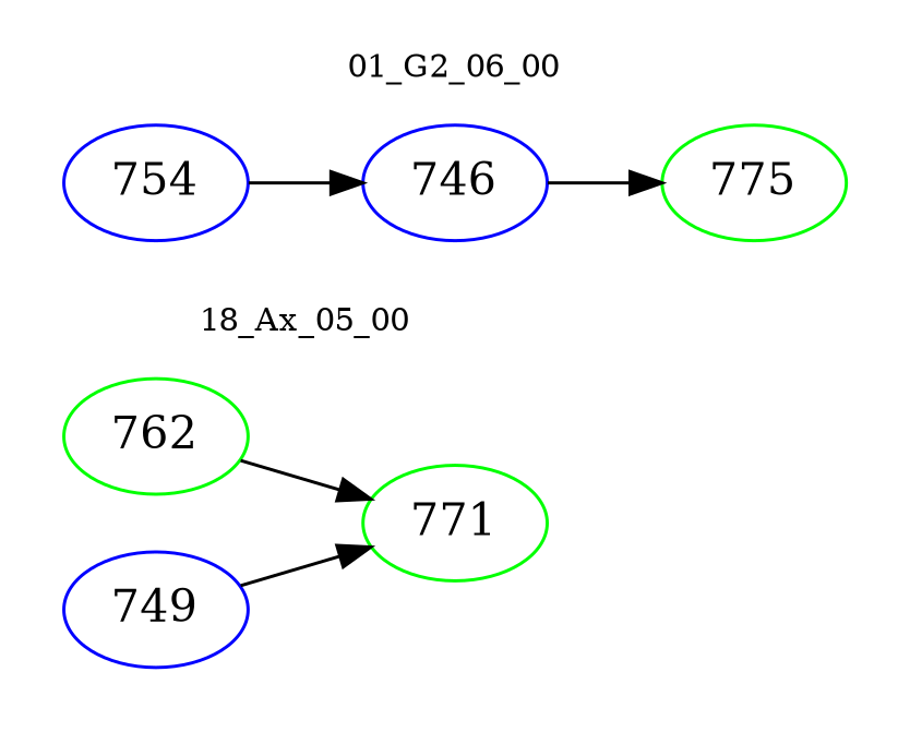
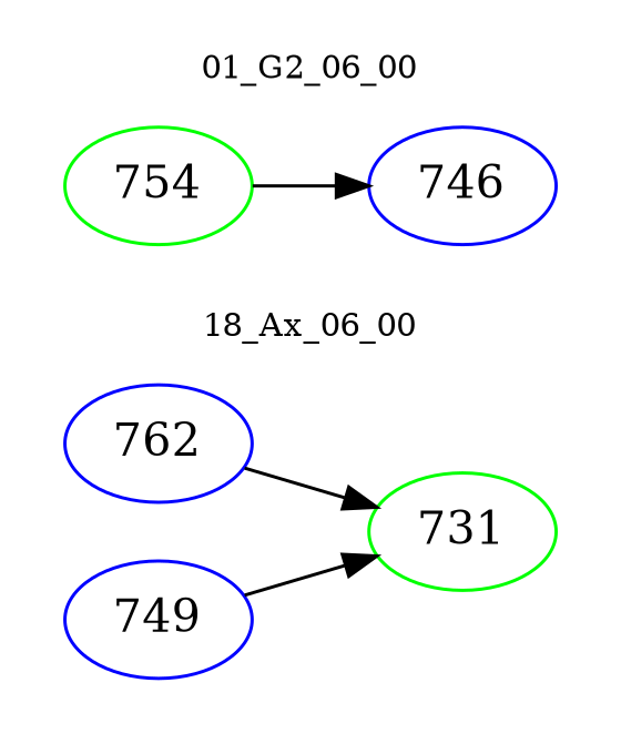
  digraph {
    rankdir=LR
    node [color=blue]
    edge [color=black]
-   n1 [color=green label=762]
+   n1 [label=762]
    n2 [label=749]
-   n3 [color=green label=771]
-   n4 [label=754]
+   n3 [color=green label=731]
+   n4 [color=green label=754]
    n5 [label=746]
-   n6 [color=green label=775]
    subgraph cluster_1 {
      color=white
      fontsize=10
-     label="18_Ax_05_00"
+     label="18_Ax_06_00"
      n1
      n2
      n3
    }
    subgraph cluster_2 {
      color=white
      fontsize=10
      label="01_G2_06_00"
      n4
      n5
-     n6
    }
    n1 -> n3
    n2 -> n3
    n4 -> n5
-   n5 -> n6
  }
